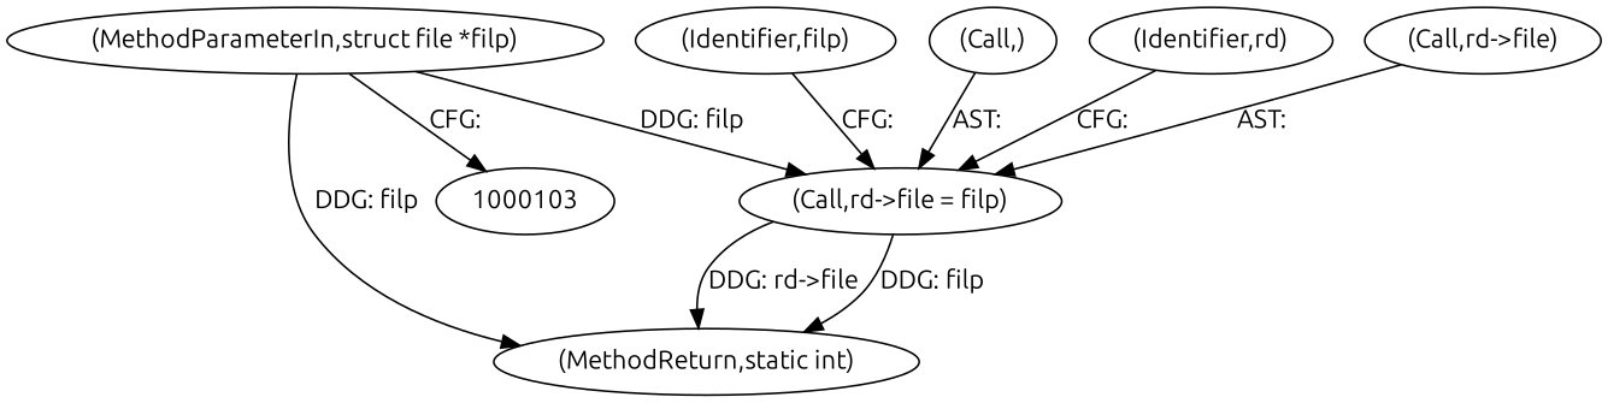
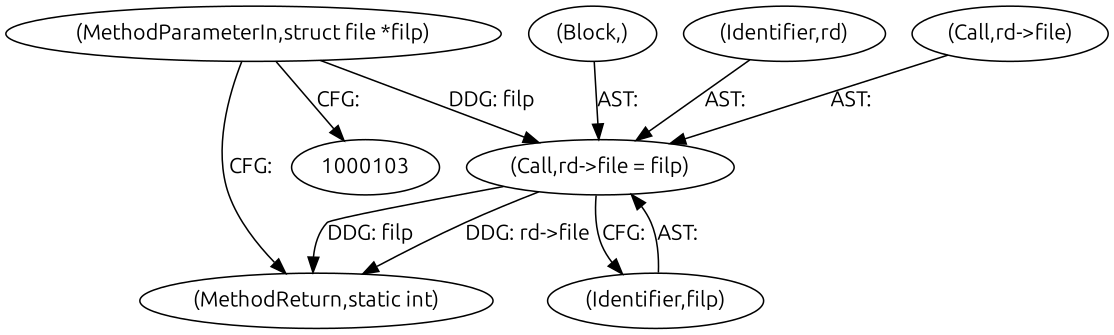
  digraph {
    fontname=Ubuntu
    node [fontname=Ubuntu]
    edge [fontname=Ubuntu]
    n1 [label="(Call,rd->file = filp)"]
    n2 [label="(MethodReturn,static int)"]
    n3 [label="(Identifier,filp)"]
-   n4 [label="(Call,)"]
+   n4 [label="(Block,)"]
    n5 [label="(MethodParameterIn,struct file *filp)"]
    1000103
    n7 [label="(Identifier,rd)"]
    n8 [label="(Call,rd->file)"]
    n1 -> n2 [label="DDG: rd->file"]
    n1 -> n2 [label="DDG: filp"]
-   n3 -> n1 [label="CFG: "]
+   n1 -> n3 [label="CFG: "]
+   n3 -> n1 [label="AST: "]
    n4 -> n1 [label="AST: "]
    n5 -> n1 [label="DDG: filp"]
-   n5 -> n2 [label="DDG: filp"]
+   n5 -> n2 [label="CFG: "]
    n5 -> 1000103 [label="CFG: "]
-   n7 -> n1 [label="CFG: "]
+   n7 -> n1 [label="AST: "]
    n8 -> n1 [label="AST: "]
  }
